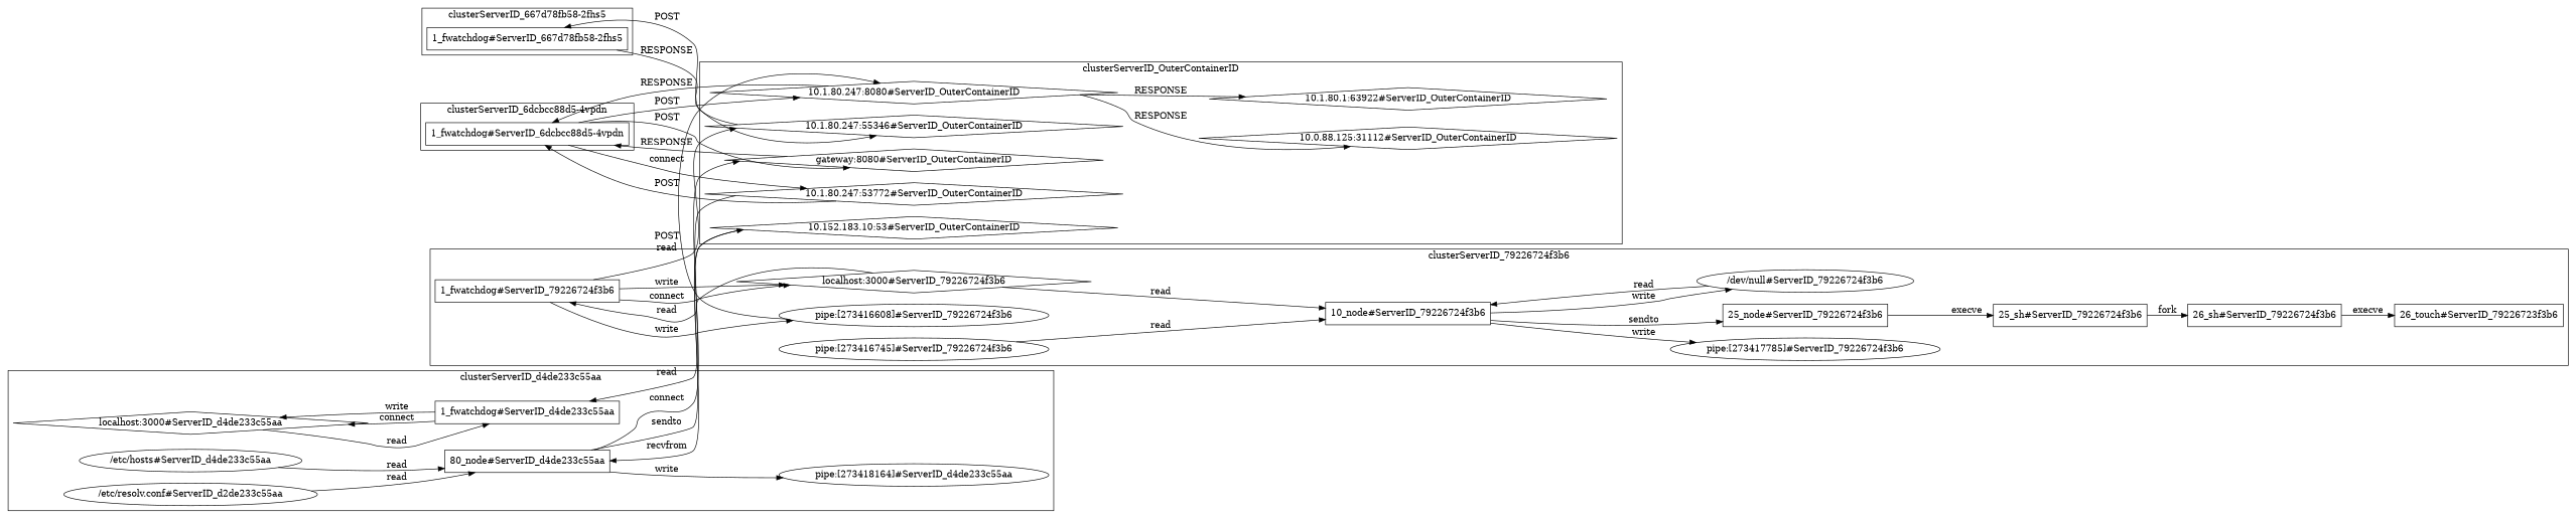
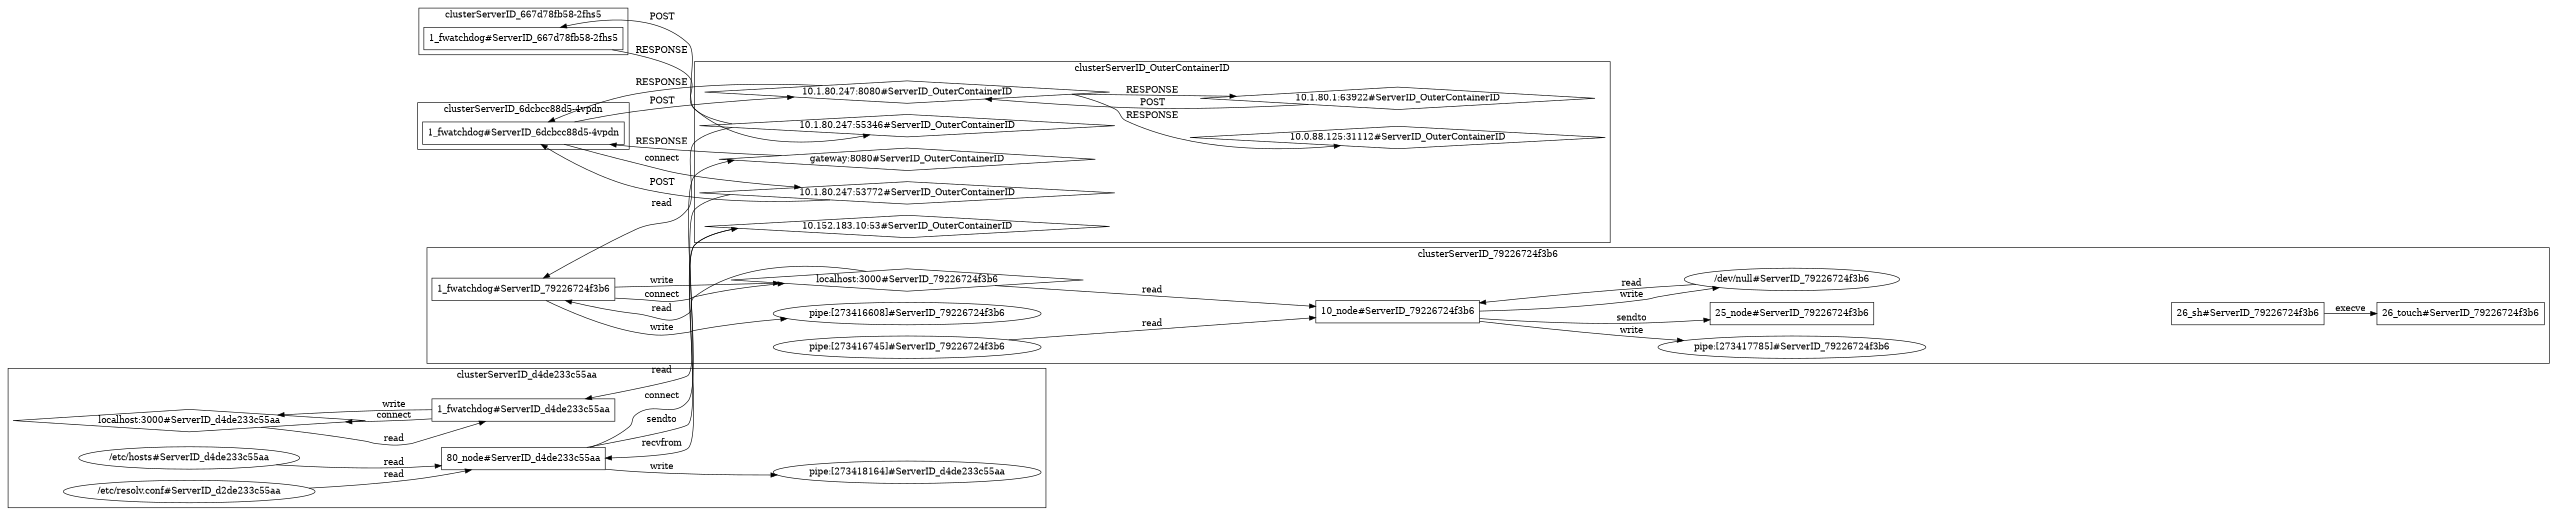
  digraph {
    rankdir=LR
    node [shape=box]
    "1_fwatchdog#ServerID_667d78fb58-2fhs5"
    "1_fwatchdog#ServerID_6dcbcc88d5-4vpdn"
    "1_fwatchdog#ServerID_79226724f3b6"
    "localhost:3000#ServerID_79226724f3b6" [shape=diamond]
    "10_node#ServerID_79226724f3b6"
    "pipe:[273417785]#ServerID_79226724f3b6" [shape=ellipse]
    "/dev/null#ServerID_79226724f3b6" [shape=ellipse]
    "pipe:[273416745]#ServerID_79226724f3b6" [shape=ellipse]
    "25_node#ServerID_79226724f3b6"
-   "25_sh#ServerID_79226724f3b6"
    "26_sh#ServerID_79226724f3b6"
-   "26_touch#ServerID_79226724f3b6" [label="26_touch#ServerID_79226723f3b6"]
+   "26_touch#ServerID_79226724f3b6"
    "pipe:[273416608]#ServerID_79226724f3b6" [shape=ellipse]
    "gateway:8080#ServerID_OuterContainerID" [shape=diamond]
    "10.1.80.247:55346#ServerID_OuterContainerID" [shape=diamond]
    "10.1.80.247:53772#ServerID_OuterContainerID" [shape=diamond]
    "10.1.80.247:8080#ServerID_OuterContainerID" [shape=diamond]
    "10.152.183.10:53#ServerID_OuterContainerID" [shape=diamond]
    "10.1.80.1:63922#ServerID_OuterContainerID" [shape=diamond]
    "10.0.88.125:31112#ServerID_OuterContainerID" [shape=diamond]
    "localhost:3000#ServerID_d4de233c55aa" [shape=diamond]
    "1_fwatchdog#ServerID_d4de233c55aa"
    n23 [label="80_node#ServerID_d4de233c55aa"]
    "pipe:[273418164]#ServerID_d4de233c55aa" [shape=ellipse]
    "/etc/hosts#ServerID_d4de233c55aa" [shape=ellipse]
    n26 [label="/etc/resolv.conf#ServerID_d2de233c55aa" shape=ellipse]
    subgraph cluster_1 {
      label="clusterServerID_667d78fb58-2fhs5"
      "1_fwatchdog#ServerID_667d78fb58-2fhs5"
    }
    subgraph cluster_2 {
      label="clusterServerID_6dcbcc88d5-4vpdn"
      "1_fwatchdog#ServerID_6dcbcc88d5-4vpdn"
    }
    subgraph cluster_3 {
      label=clusterServerID_79226724f3b6
      "1_fwatchdog#ServerID_79226724f3b6"
      "localhost:3000#ServerID_79226724f3b6"
      "10_node#ServerID_79226724f3b6"
      "pipe:[273417785]#ServerID_79226724f3b6"
      "/dev/null#ServerID_79226724f3b6"
      "pipe:[273416745]#ServerID_79226724f3b6"
      "25_node#ServerID_79226724f3b6"
-     "25_sh#ServerID_79226724f3b6"
      "26_sh#ServerID_79226724f3b6"
      "26_touch#ServerID_79226724f3b6"
      "pipe:[273416608]#ServerID_79226724f3b6"
    }
    subgraph cluster_4 {
      label=clusterServerID_OuterContainerID
      "gateway:8080#ServerID_OuterContainerID"
      "10.1.80.247:55346#ServerID_OuterContainerID"
      "10.1.80.247:53772#ServerID_OuterContainerID"
      "10.1.80.247:8080#ServerID_OuterContainerID"
      "10.152.183.10:53#ServerID_OuterContainerID"
      "10.1.80.1:63922#ServerID_OuterContainerID"
      "10.0.88.125:31112#ServerID_OuterContainerID"
    }
    subgraph cluster_5 {
      label=clusterServerID_d4de233c55aa
      "localhost:3000#ServerID_d4de233c55aa"
      "1_fwatchdog#ServerID_d4de233c55aa"
      n23
      "pipe:[273418164]#ServerID_d4de233c55aa"
      "/etc/hosts#ServerID_d4de233c55aa"
      n26
    }
    "1_fwatchdog#ServerID_667d78fb58-2fhs5" -> "10.1.80.247:55346#ServerID_OuterContainerID" [label=RESPONSE]
-   "1_fwatchdog#ServerID_6dcbcc88d5-4vpdn" -> "gateway:8080#ServerID_OuterContainerID" [label=POST]
    "1_fwatchdog#ServerID_6dcbcc88d5-4vpdn" -> "10.1.80.247:53772#ServerID_OuterContainerID" [label=connect]
    "1_fwatchdog#ServerID_6dcbcc88d5-4vpdn" -> "10.1.80.247:8080#ServerID_OuterContainerID" [label=POST]
    "1_fwatchdog#ServerID_79226724f3b6" -> "localhost:3000#ServerID_79226724f3b6" [label=connect]
    "1_fwatchdog#ServerID_79226724f3b6" -> "localhost:3000#ServerID_79226724f3b6" [label=write]
    "1_fwatchdog#ServerID_79226724f3b6" -> "pipe:[273416608]#ServerID_79226724f3b6" [label=write]
    "localhost:3000#ServerID_79226724f3b6" -> "1_fwatchdog#ServerID_79226724f3b6" [label=read]
    "localhost:3000#ServerID_79226724f3b6" -> "10_node#ServerID_79226724f3b6" [label=read]
    "10_node#ServerID_79226724f3b6" -> "pipe:[273417785]#ServerID_79226724f3b6" [label=write]
    "10_node#ServerID_79226724f3b6" -> "/dev/null#ServerID_79226724f3b6" [label=write]
    "10_node#ServerID_79226724f3b6" -> "25_node#ServerID_79226724f3b6" [label=sendto]
    "/dev/null#ServerID_79226724f3b6" -> "10_node#ServerID_79226724f3b6" [label=read]
    "pipe:[273416745]#ServerID_79226724f3b6" -> "10_node#ServerID_79226724f3b6" [label=read]
-   "25_node#ServerID_79226724f3b6" -> "25_sh#ServerID_79226724f3b6" [label=execve]
-   "25_sh#ServerID_79226724f3b6" -> "26_sh#ServerID_79226724f3b6" [label=fork]
    "26_sh#ServerID_79226724f3b6" -> "26_touch#ServerID_79226724f3b6" [label=execve]
    "gateway:8080#ServerID_OuterContainerID" -> "1_fwatchdog#ServerID_6dcbcc88d5-4vpdn" [label=RESPONSE]
    "10.1.80.247:55346#ServerID_OuterContainerID" -> "1_fwatchdog#ServerID_667d78fb58-2fhs5" [label=POST]
-   "1_fwatchdog#ServerID_79226724f3b6" -> "10.1.80.247:55346#ServerID_OuterContainerID" [label=read]
+   "10.1.80.247:55346#ServerID_OuterContainerID" -> "1_fwatchdog#ServerID_79226724f3b6" [label=read]
    "10.1.80.247:53772#ServerID_OuterContainerID" -> "1_fwatchdog#ServerID_6dcbcc88d5-4vpdn" [label=POST]
    "10.1.80.247:53772#ServerID_OuterContainerID" -> "1_fwatchdog#ServerID_d4de233c55aa" [label=read]
    "10.1.80.247:8080#ServerID_OuterContainerID" -> "1_fwatchdog#ServerID_6dcbcc88d5-4vpdn" [label=RESPONSE]
    "10.1.80.247:8080#ServerID_OuterContainerID" -> "10.1.80.1:63922#ServerID_OuterContainerID" [label=RESPONSE]
    "10.1.80.247:8080#ServerID_OuterContainerID" -> "10.0.88.125:31112#ServerID_OuterContainerID" [label=RESPONSE]
    "10.152.183.10:53#ServerID_OuterContainerID" -> n23 [label=recvfrom]
-   "pipe:[273416608]#ServerID_79226724f3b6" -> "10.1.80.247:8080#ServerID_OuterContainerID" [label=POST]
+   "10.1.80.1:63922#ServerID_OuterContainerID" -> "10.1.80.247:8080#ServerID_OuterContainerID" [label=POST]
    "localhost:3000#ServerID_d4de233c55aa" -> "1_fwatchdog#ServerID_d4de233c55aa" [label=read]
    "1_fwatchdog#ServerID_d4de233c55aa" -> "localhost:3000#ServerID_d4de233c55aa" [label=connect]
    "1_fwatchdog#ServerID_d4de233c55aa" -> "localhost:3000#ServerID_d4de233c55aa" [label=write]
    n23 -> "gateway:8080#ServerID_OuterContainerID" [label=connect]
    n23 -> "10.152.183.10:53#ServerID_OuterContainerID" [label=sendto]
    n23 -> "pipe:[273418164]#ServerID_d4de233c55aa" [label=write]
    "/etc/hosts#ServerID_d4de233c55aa" -> n23 [label=read]
    n26 -> n23 [label=read]
  }
